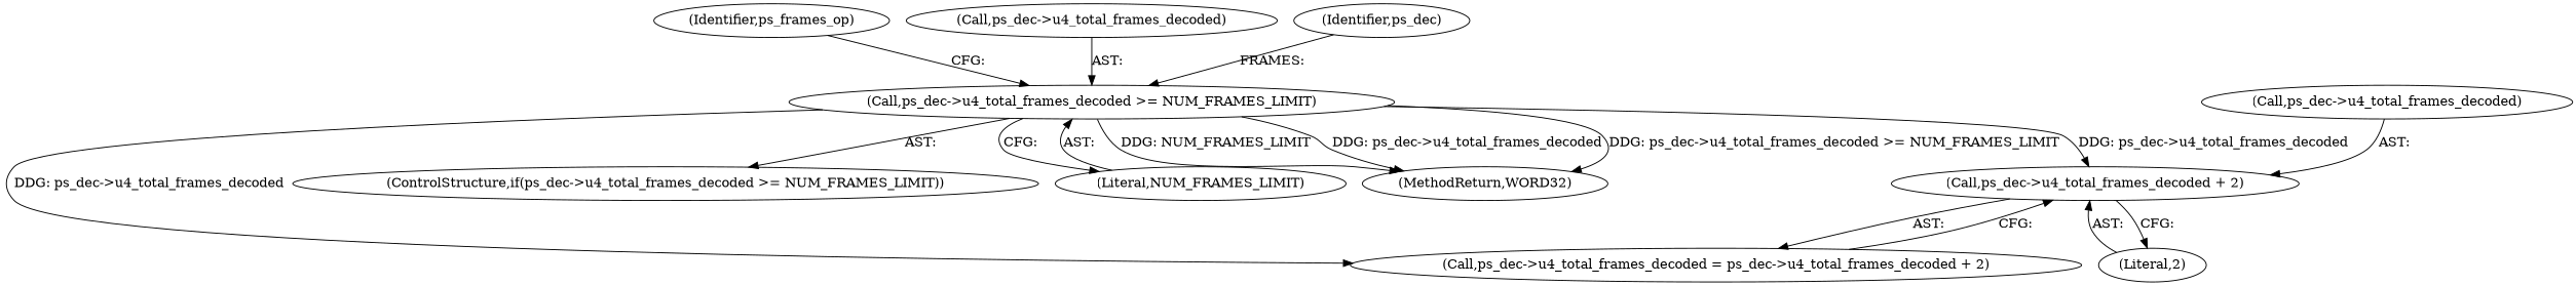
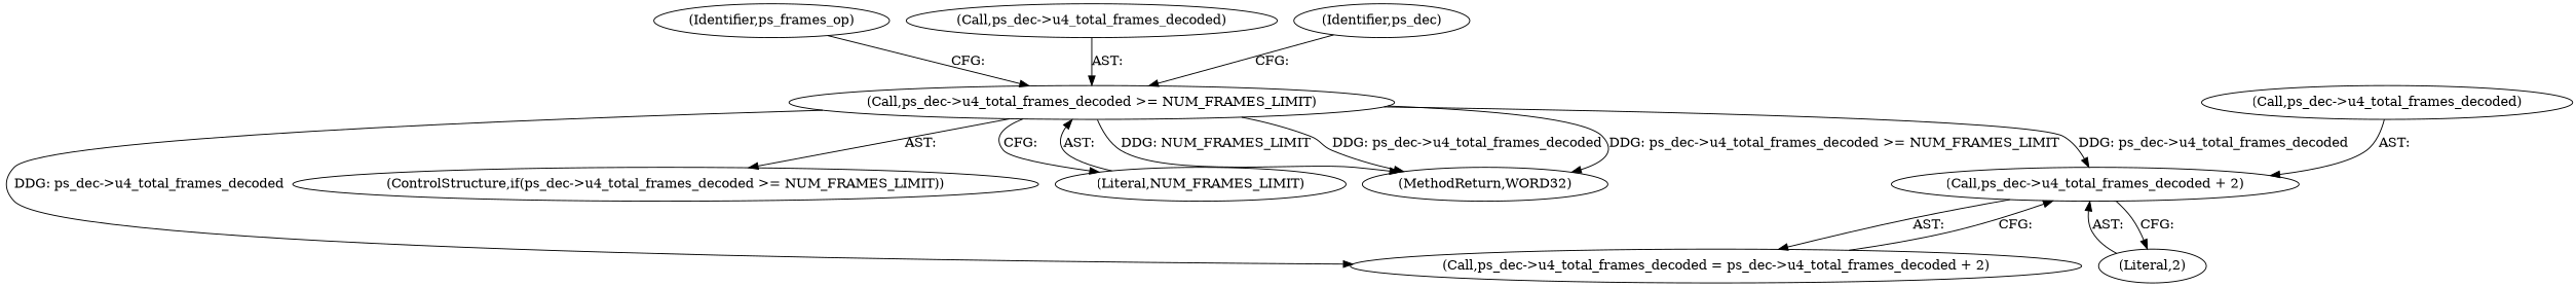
  digraph {
    n1 [label="(Call,ps_dec->u4_total_frames_decoded + 2)"]
    n2 [label="(Literal,2)"]
    n3 [label="(Call,ps_dec->u4_total_frames_decoded = ps_dec->u4_total_frames_decoded + 2)"]
    n4 [label="(Call,ps_dec->u4_total_frames_decoded >= NUM_FRAMES_LIMIT)"]
    n5 [label="(ControlStructure,if(ps_dec->u4_total_frames_decoded >= NUM_FRAMES_LIMIT))"]
    n6 [label="(Literal,NUM_FRAMES_LIMIT)"]
    n7 [label="(MethodReturn,WORD32)"]
    n8 [label="(Identifier,ps_frames_op)"]
    n9 [label="(Call,ps_dec->u4_total_frames_decoded)"]
    n10 [label="(Call,ps_dec->u4_total_frames_decoded)"]
    n11 [label="(Identifier,ps_dec)"]
    n1 -> n2 [label="CFG: "]
    n1 -> n3 [label="AST: "]
    n2 -> n1 [label="AST: "]
    n3 -> n1 [label="CFG: "]
    n4 -> n1 [label="DDG: ps_dec->u4_total_frames_decoded"]
    n4 -> n3 [label="DDG: ps_dec->u4_total_frames_decoded"]
    n4 -> n5 [label="AST: "]
    n4 -> n6 [label="CFG: "]
    n4 -> n7 [label="DDG: NUM_FRAMES_LIMIT"]
    n4 -> n7 [label="DDG: ps_dec->u4_total_frames_decoded"]
    n4 -> n7 [label="DDG: ps_dec->u4_total_frames_decoded >= NUM_FRAMES_LIMIT"]
    n6 -> n4 [label="AST: "]
    n8 -> n4 [label="CFG: "]
    n9 -> n1 [label="AST: "]
    n10 -> n4 [label="AST: "]
-   n11 -> n4 [label="FRAMES: "]
+   n11 -> n4 [label="CFG: "]
  }
